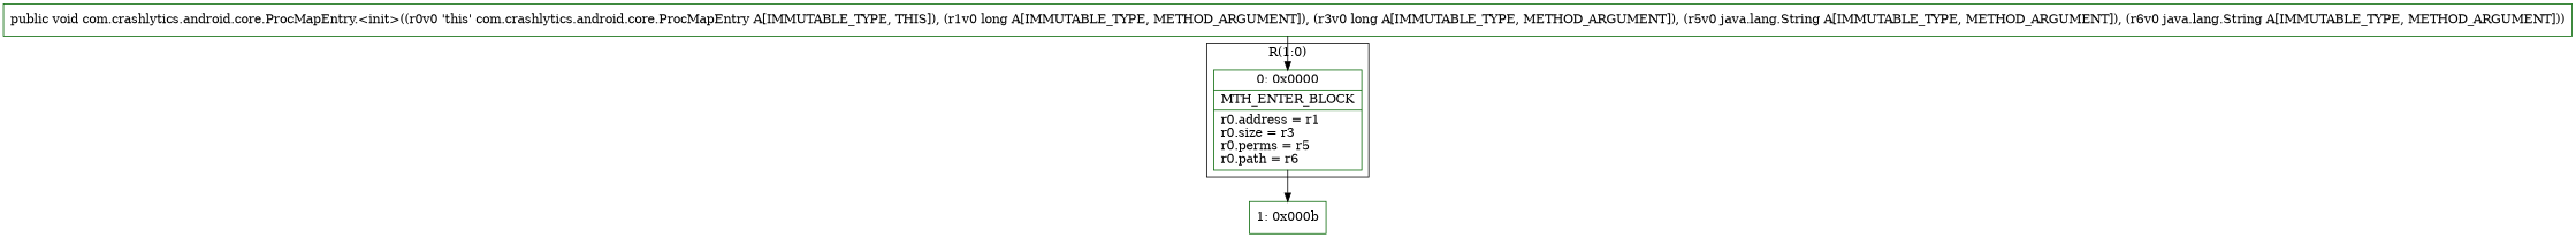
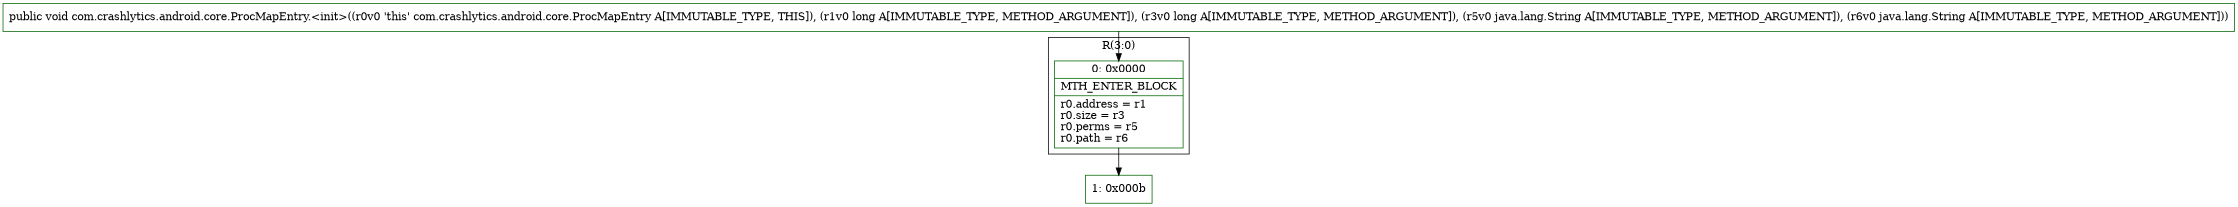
  digraph {
    node [color=darkgreen shape=record]
    edge [style=solid]
    n1 [label="{0\:\ 0x0000|MTH_ENTER_BLOCK\l|r0.address = r1\lr0.size = r3\lr0.perms = r5\lr0.path = r6\l}"]
    n2 [label="{1\:\ 0x000b}"]
    n3 [label="{public void com.crashlytics.android.core.ProcMapEntry.\<init\>((r0v0 'this' com.crashlytics.android.core.ProcMapEntry A[IMMUTABLE_TYPE, THIS]), (r1v0 long A[IMMUTABLE_TYPE, METHOD_ARGUMENT]), (r3v0 long A[IMMUTABLE_TYPE, METHOD_ARGUMENT]), (r5v0 java.lang.String A[IMMUTABLE_TYPE, METHOD_ARGUMENT]), (r6v0 java.lang.String A[IMMUTABLE_TYPE, METHOD_ARGUMENT])) }"]
    subgraph cluster_1 {
-     label="R(1:0)"
+     label="R(3:0)"
      n1
    }
    n1 -> n2
    n3 -> n1
  }
